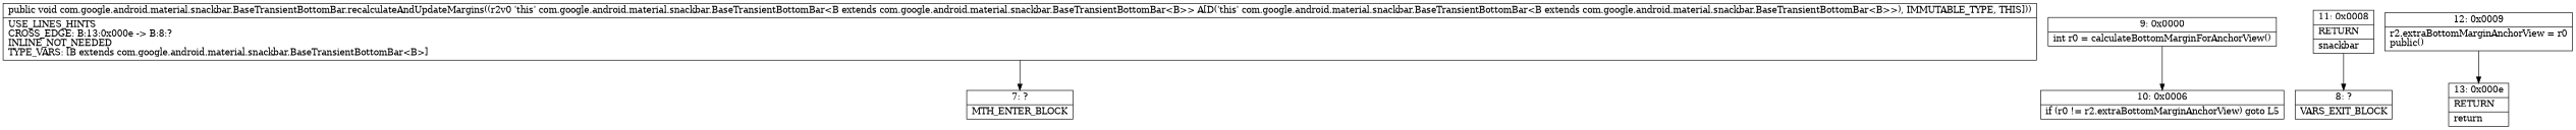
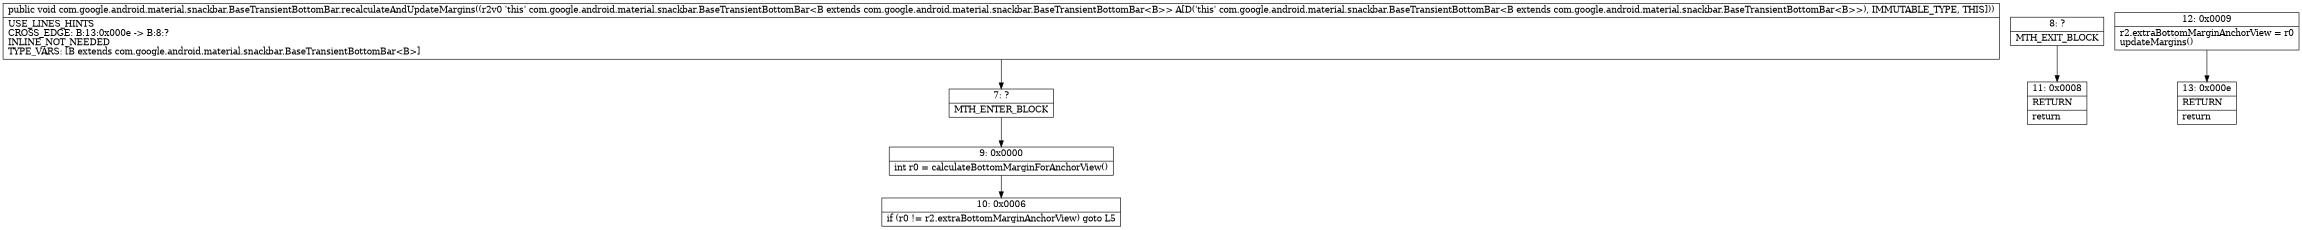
  digraph {
    node [shape=record]
    n1 [label="{7\:\ ?|MTH_ENTER_BLOCK\l}"]
    n2 [label="{9\:\ 0x0000|int r0 = calculateBottomMarginForAnchorView()\l}"]
    n3 [label="{10\:\ 0x0006|if (r0 != r2.extraBottomMarginAnchorView) goto L5\l}"]
-   n4 [label="{11\:\ 0x0008|RETURN\l|snackbar\l}"]
-   n5 [label="{8\:\ ?|VARS_EXIT_BLOCK\l}"]
-   n6 [label="{12\:\ 0x0009|r2.extraBottomMarginAnchorView = r0\lpublic()\l}"]
+   n4 [label="{11\:\ 0x0008|RETURN\l|return\l}"]
+   n5 [label="{8\:\ ?|MTH_EXIT_BLOCK\l}"]
+   n6 [label="{12\:\ 0x0009|r2.extraBottomMarginAnchorView = r0\lupdateMargins()\l}"]
    n7 [label="{13\:\ 0x000e|RETURN\l|return\l}"]
    n8 [label="{public void com.google.android.material.snackbar.BaseTransientBottomBar.recalculateAndUpdateMargins((r2v0 'this' com.google.android.material.snackbar.BaseTransientBottomBar\<B extends com.google.android.material.snackbar.BaseTransientBottomBar\<B\>\> A[D('this' com.google.android.material.snackbar.BaseTransientBottomBar\<B extends com.google.android.material.snackbar.BaseTransientBottomBar\<B\>\>), IMMUTABLE_TYPE, THIS]))  | USE_LINES_HINTS\lCROSS_EDGE: B:13:0x000e \-\> B:8:?\lINLINE_NOT_NEEDED\lTYPE_VARS: [B extends com.google.android.material.snackbar.BaseTransientBottomBar\<B\>]\l}"]
+   n1 -> n2
    n2 -> n3
-   n4 -> n5
+   n5 -> n4
    n6 -> n7
    n8 -> n1
  }
